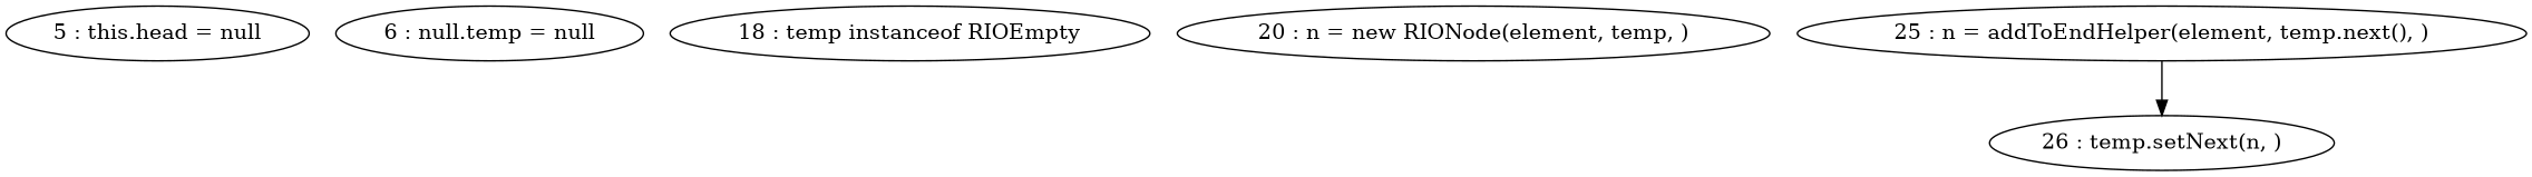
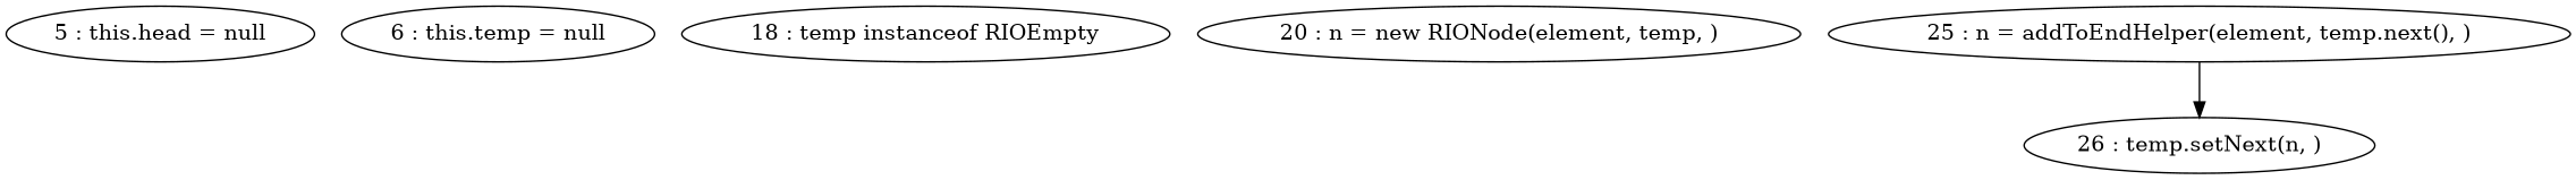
  digraph {
    "5 : this.head = null"
-   "6 : this.temp = null" [label="6 : null.temp = null"]
+   "6 : this.temp = null"
    "18 : temp instanceof RIOEmpty"
    "20 : n = new RIONode(element, temp, )"
    "25 : n = addToEndHelper(element, temp.next(), )"
    "26 : temp.setNext(n, )"
    "25 : n = addToEndHelper(element, temp.next(), )" -> "26 : temp.setNext(n, )"
  }
